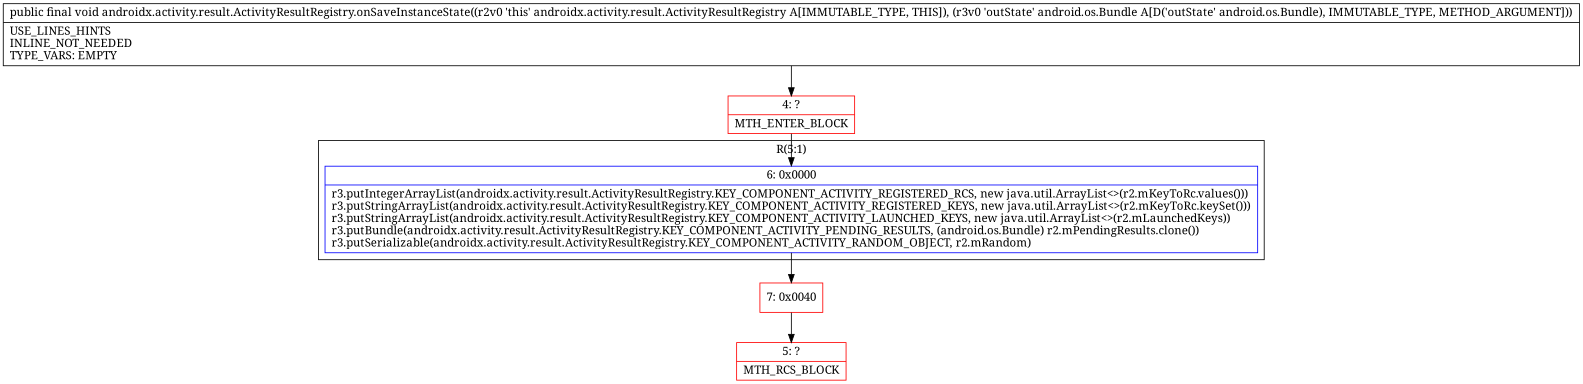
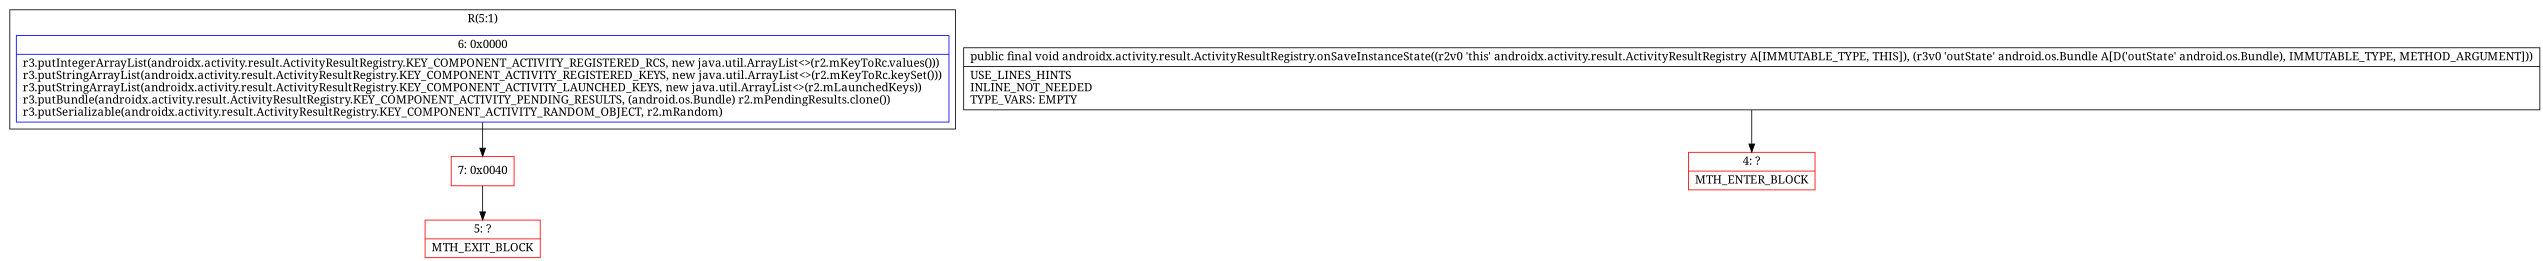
  digraph {
    fontname="Noto Serif"
    node [color=red fontname="Noto Serif" shape=record]
    edge [fontname="Noto Serif"]
    n1 [color=blue label="{6\:\ 0x0000|r3.putIntegerArrayList(androidx.activity.result.ActivityResultRegistry.KEY_COMPONENT_ACTIVITY_REGISTERED_RCS, new java.util.ArrayList\<\>(r2.mKeyToRc.values()))\lr3.putStringArrayList(androidx.activity.result.ActivityResultRegistry.KEY_COMPONENT_ACTIVITY_REGISTERED_KEYS, new java.util.ArrayList\<\>(r2.mKeyToRc.keySet()))\lr3.putStringArrayList(androidx.activity.result.ActivityResultRegistry.KEY_COMPONENT_ACTIVITY_LAUNCHED_KEYS, new java.util.ArrayList\<\>(r2.mLaunchedKeys))\lr3.putBundle(androidx.activity.result.ActivityResultRegistry.KEY_COMPONENT_ACTIVITY_PENDING_RESULTS, (android.os.Bundle) r2.mPendingResults.clone())\lr3.putSerializable(androidx.activity.result.ActivityResultRegistry.KEY_COMPONENT_ACTIVITY_RANDOM_OBJECT, r2.mRandom)\l}"]
    n2 [label="{7\:\ 0x0040}"]
-   n3 [label="{5\:\ ?|MTH_RCS_BLOCK\l}"]
+   n3 [label="{5\:\ ?|MTH_EXIT_BLOCK\l}"]
    n4 [label="{4\:\ ?|MTH_ENTER_BLOCK\l}"]
    n5 [label="{public final void androidx.activity.result.ActivityResultRegistry.onSaveInstanceState((r2v0 'this' androidx.activity.result.ActivityResultRegistry A[IMMUTABLE_TYPE, THIS]), (r3v0 'outState' android.os.Bundle A[D('outState' android.os.Bundle), IMMUTABLE_TYPE, METHOD_ARGUMENT]))  | USE_LINES_HINTS\lINLINE_NOT_NEEDED\lTYPE_VARS: EMPTY\l}" color=""]
    subgraph cluster_1 {
      label="R(5:1)"
      n1
    }
    n1 -> n2
    n2 -> n3
-   n4 -> n1
    n5 -> n4
  }
